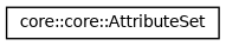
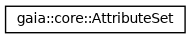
  digraph {
    rankdir=TB
-   n1 [color=black fillcolor=white fontname=Helvetica fontsize=10 height=0.2 label="core::core::AttributeSet" shape=record style=filled width=0.4]
+   n1 [color=black fillcolor=white fontname=Helvetica fontsize=10 height=0.2 label="gaia::core::AttributeSet" shape=record style=filled width=0.4]
  }
